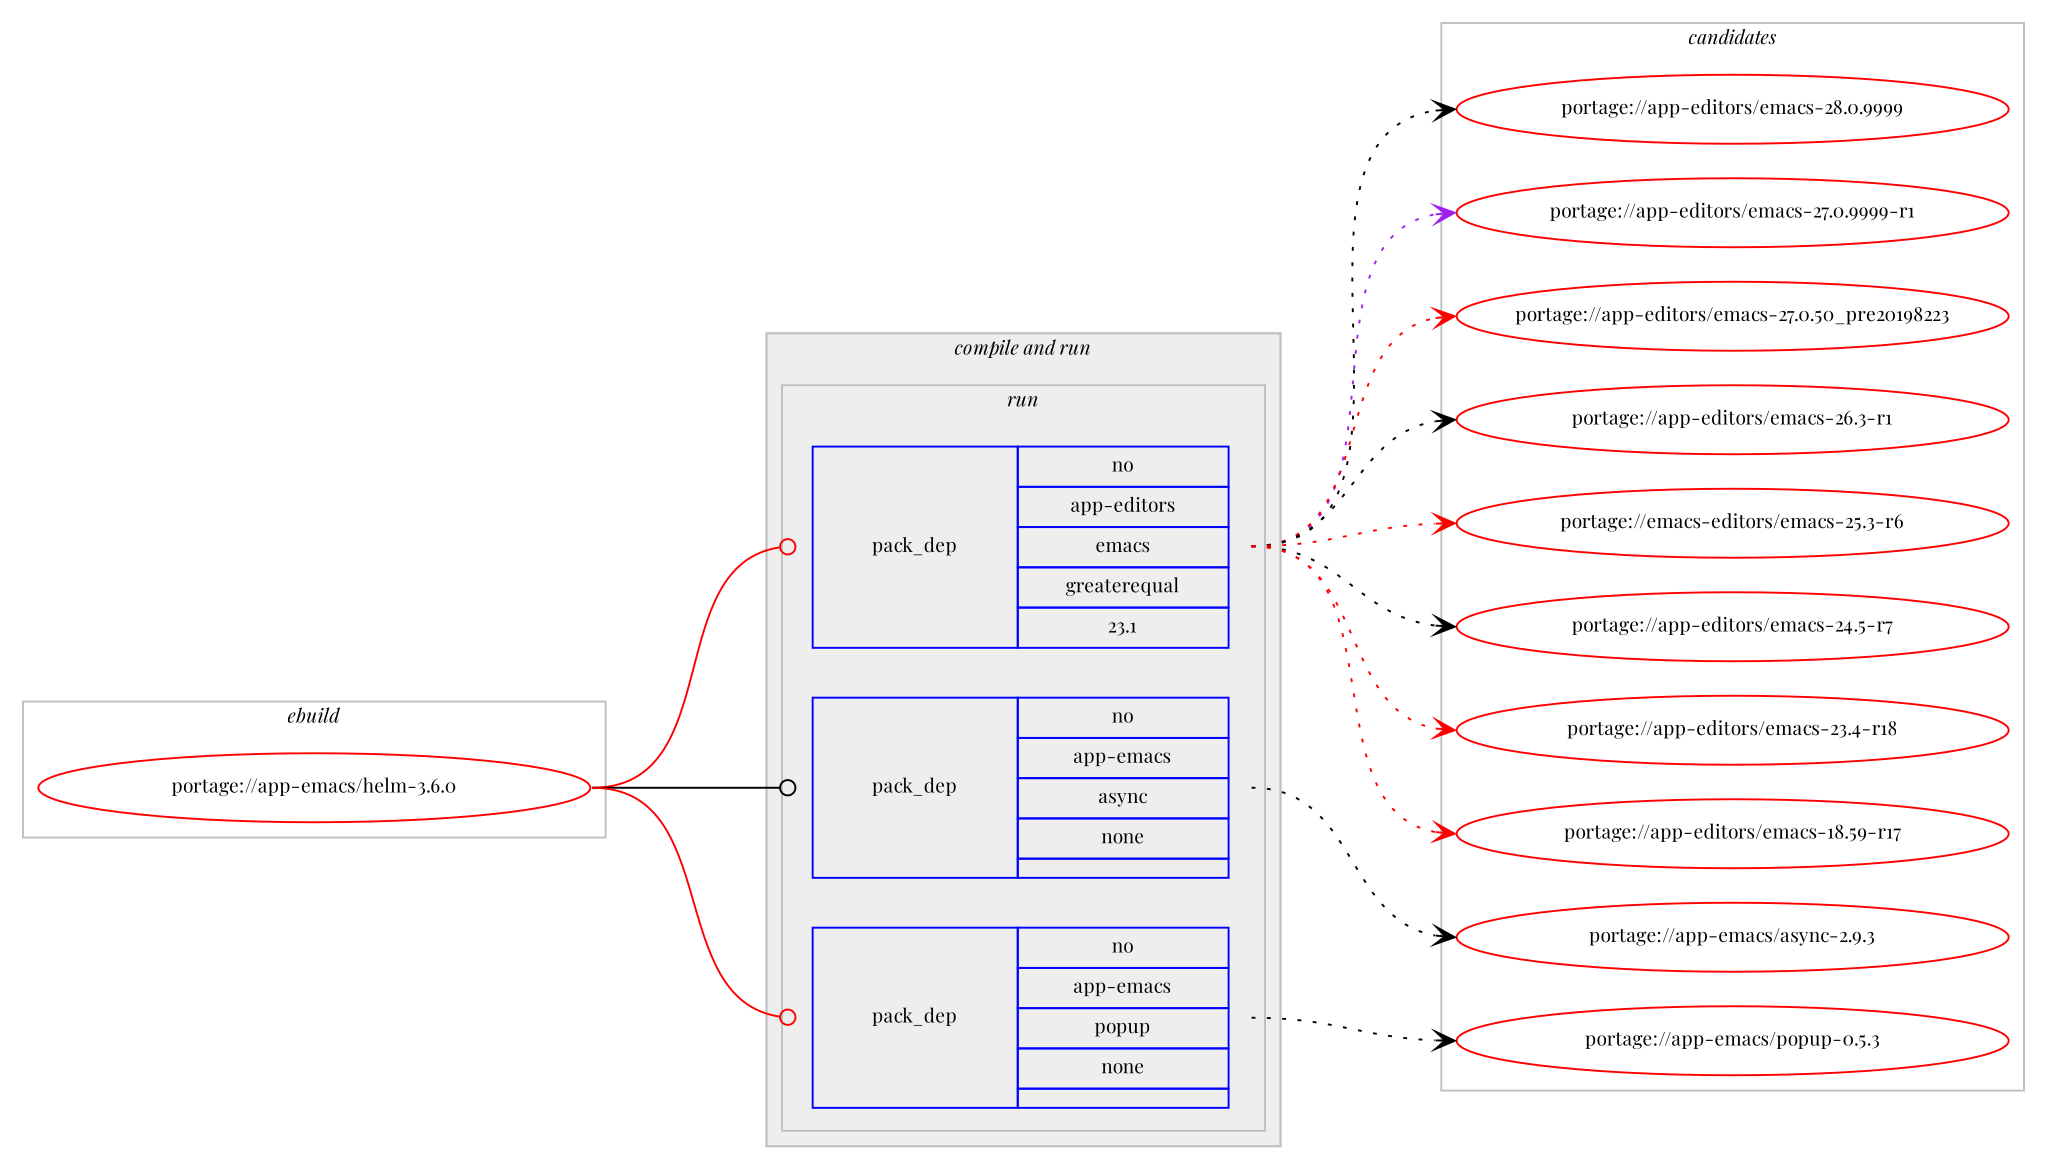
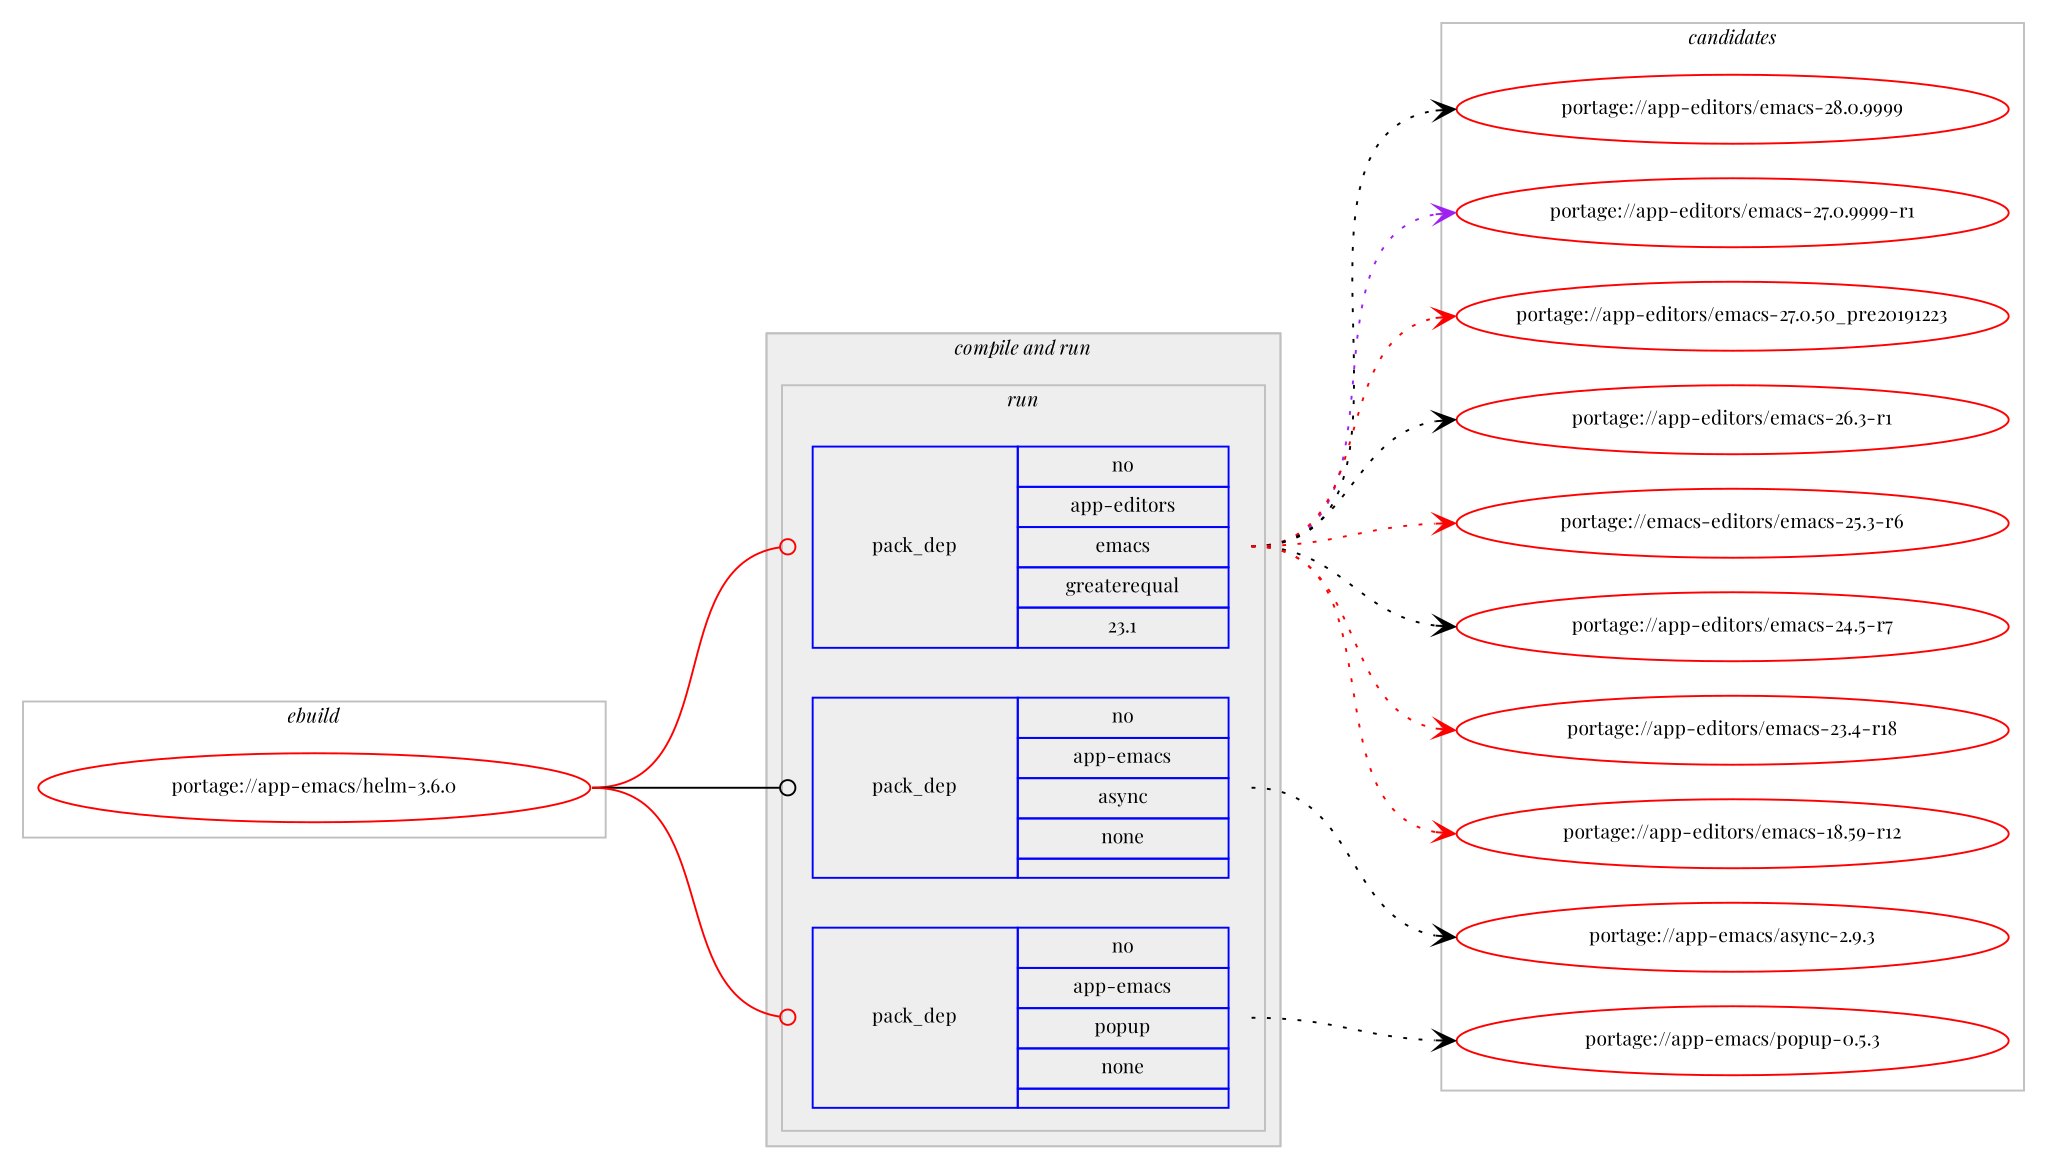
  digraph {
    compound=true
    concentrate=true
    fontname="Playfair Display"
    fontsize=10
    newrank=true
    rankdir=LR
    ranksep=1.5
    node [color=red fontname="Playfair Display" fontsize=10]
    edge [arrowhead=vee color=red fontname="Playfair Display" headport=w style=dotted tailport=e weight=100]
    n1 [label="portage://app-emacs/helm-3.6.0" width=4]
    n2 [color=blue label=<<TABLE BORDER="0" CELLBORDER="1" CELLSPACING="0" CELLPADDING="4" WIDTH="220"><TR><TD ROWSPAN="6" CELLPADDING="30">pack_dep</TD></TR><TR><TD WIDTH="110">no</TD></TR><TR><TD>app-editors</TD></TR><TR><TD>emacs</TD></TR><TR><TD>greaterequal</TD></TR><TR><TD>23.1</TD></TR></TABLE>> shape=none]
    n3 [color=blue label=<<TABLE BORDER="0" CELLBORDER="1" CELLSPACING="0" CELLPADDING="4" WIDTH="220"><TR><TD ROWSPAN="6" CELLPADDING="30">pack_dep</TD></TR><TR><TD WIDTH="110">no</TD></TR><TR><TD>app-emacs</TD></TR><TR><TD>async</TD></TR><TR><TD>none</TD></TR><TR><TD></TD></TR></TABLE>> shape=none]
    n4 [color=blue label=<<TABLE BORDER="0" CELLBORDER="1" CELLSPACING="0" CELLPADDING="4" WIDTH="220"><TR><TD ROWSPAN="6" CELLPADDING="30">pack_dep</TD></TR><TR><TD WIDTH="110">no</TD></TR><TR><TD>app-emacs</TD></TR><TR><TD>popup</TD></TR><TR><TD>none</TD></TR><TR><TD></TD></TR></TABLE>> shape=none]
    n5 [label="portage://app-editors/emacs-28.0.9999" width=4]
    n6 [label="portage://app-editors/emacs-27.0.9999-r1" width=4]
-   n7 [label="portage://app-editors/emacs-27.0.50_pre20198223" width=4]
+   n7 [label="portage://app-editors/emacs-27.0.50_pre20191223" width=4]
    n8 [label="portage://app-editors/emacs-26.3-r1" width=4]
    n9 [label="portage://emacs-editors/emacs-25.3-r6" width=4]
    n10 [label="portage://app-editors/emacs-24.5-r7" width=4]
    n11 [label="portage://app-editors/emacs-23.4-r18" width=4]
-   n12 [label="portage://app-editors/emacs-18.59-r17" width=4]
+   n12 [label="portage://app-editors/emacs-18.59-r12" width=4]
    n13 [label="portage://app-emacs/async-2.9.3" width=4]
    n14 [label="portage://app-emacs/popup-0.5.3" width=4]
    subgraph cluster_1 {
      color=gray
      label=<<i>ebuild</i>>
      n1
    }
    subgraph cluster_2 {
      color=gray
      label=<<i>dependencies</i>>
      subgraph cluster_3 {
        color=gray
        fillcolor="#eeeeee"
        label=<<i>compile</i>>
        style=filled
      }
      subgraph cluster_4 {
        color=gray
        fillcolor="#eeeeee"
        label=<<i>compile and run</i>>
        style=filled
      }
      subgraph cluster_5 {
        color=gray
        fillcolor="#eeeeee"
        label=<<i>run</i>>
        style=filled
        subgraph sub_6 {
          color=gray
          fillcolor="#eeeeee"
          label=<<i>run</i>>
          style=filled
          n2
        }
        subgraph sub_7 {
          color=gray
          fillcolor="#eeeeee"
          label=<<i>run</i>>
          style=filled
          n3
        }
        subgraph sub_8 {
          color=gray
          fillcolor="#eeeeee"
          label=<<i>run</i>>
          style=filled
          n4
        }
      }
    }
    subgraph cluster_9 {
      color=gray
      label=<<i>candidates</i>>
      rank=same
      subgraph sub_10 {
        color=black
        label=<<i>candidates</i>>
        nodesep=1
        rank=same
        n5
        n6
        n7
        n8
        n9
        n10
        n11
        n12
      }
      subgraph sub_11 {
        color=black
        label=<<i>candidates</i>>
        nodesep=1
        rank=same
        n13
      }
      subgraph sub_12 {
        color=black
        label=<<i>candidates</i>>
        nodesep=1
        rank=same
        n14
      }
    }
    n1 -> n2 [arrowhead=odot style=solid weight=20]
    n1 -> n3 [arrowhead=odot color=black style=solid weight=20]
    n1 -> n4 [arrowhead=odot style=solid weight=20]
    n2 -> n5 [color=black]
    n2 -> n6 [color=purple]
    n2 -> n7
    n2 -> n8 [color=black]
    n2 -> n9
    n2 -> n10 [color=black]
    n2 -> n11
    n2 -> n12
    n3 -> n13 [color=black]
    n4 -> n14 [color=black]
  }
